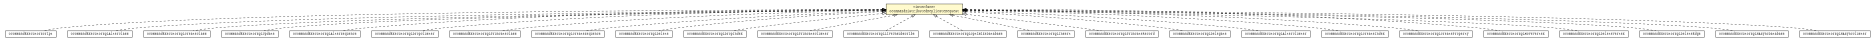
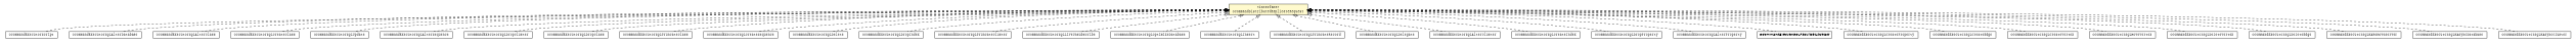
  digraph {
    fontname="Courier Prime"
    nodesep=0.25
    ranksep=0.5
    node [fontcolor=black fontname="Courier Prime" fontsize=10.0 shape=plaintext]
    edge [arrowtail=empty dir=back fontname="Courier Prime" fontsize=10 headport=p labelfontname=Helvetica labelfontsize=10 style=dashed tailport=p]
    n1 [label=<<table title="com.orientechnologies.orient.core.command.OCommandDistributedReplicateRequest" border="0" cellborder="1" cellspacing="0" cellpadding="2" port="p" bgcolor="lemonChiffon" href="./OCommandDistributedReplicateRequest.html"> 		<tr><td><table border="0" cellspacing="0" cellpadding="1"> <tr><td align="center" balign="center"> &#171;interface&#187; </td></tr> <tr><td align="center" balign="center"> OCommandDistributedReplicateRequest </td></tr> 		</table></td></tr> 		</table>>]
    n2 [label=<<table title="com.orientechnologies.orient.core.command.script.OCommandExecutorScript" border="0" cellborder="1" cellspacing="0" cellpadding="2" port="p" href="./script/OCommandExecutorScript.html"> 		<tr><td><table border="0" cellspacing="0" cellpadding="1"> <tr><td align="center" balign="center"> OCommandExecutorScript </td></tr> 		</table></td></tr> 		</table>>]
+   n3 [label=<<table title="com.orientechnologies.orient.core.sql.OCommandExecutorSQLAlterDatabase" border="0" cellborder="1" cellspacing="0" cellpadding="2" port="p" href="../sql/OCommandExecutorSQLAlterDatabase.html"> 		<tr><td><table border="0" cellspacing="0" cellpadding="1"> <tr><td align="center" balign="center"> OCommandExecutorSQLAlterDatabase </td></tr> 		</table></td></tr> 		</table>>]
    n4 [label=<<table title="com.orientechnologies.orient.core.sql.OCommandExecutorSQLAlterClass" border="0" cellborder="1" cellspacing="0" cellpadding="2" port="p" href="../sql/OCommandExecutorSQLAlterClass.html"> 		<tr><td><table border="0" cellspacing="0" cellpadding="1"> <tr><td align="center" balign="center"> OCommandExecutorSQLAlterClass </td></tr> 		</table></td></tr> 		</table>>]
    n5 [label=<<table title="com.orientechnologies.orient.core.sql.OCommandExecutorSQLCreateClass" border="0" cellborder="1" cellspacing="0" cellpadding="2" port="p" href="../sql/OCommandExecutorSQLCreateClass.html"> 		<tr><td><table border="0" cellspacing="0" cellpadding="1"> <tr><td align="center" balign="center"> OCommandExecutorSQLCreateClass </td></tr> 		</table></td></tr> 		</table>>]
    n6 [label=<<table title="com.orientechnologies.orient.core.sql.OCommandExecutorSQLUpdate" border="0" cellborder="1" cellspacing="0" cellpadding="2" port="p" href="../sql/OCommandExecutorSQLUpdate.html"> 		<tr><td><table border="0" cellspacing="0" cellpadding="1"> <tr><td align="center" balign="center"> OCommandExecutorSQLUpdate </td></tr> 		</table></td></tr> 		</table>>]
    n7 [label=<<table title="com.orientechnologies.orient.core.sql.OCommandExecutorSQLAlterSequence" border="0" cellborder="1" cellspacing="0" cellpadding="2" port="p" href="../sql/OCommandExecutorSQLAlterSequence.html"> 		<tr><td><table border="0" cellspacing="0" cellpadding="1"> <tr><td align="center" balign="center"> OCommandExecutorSQLAlterSequence </td></tr> 		</table></td></tr> 		</table>>]
    n8 [label=<<table title="com.orientechnologies.orient.core.sql.OCommandExecutorSQLDropCluster" border="0" cellborder="1" cellspacing="0" cellpadding="2" port="p" href="../sql/OCommandExecutorSQLDropCluster.html"> 		<tr><td><table border="0" cellspacing="0" cellpadding="1"> <tr><td align="center" balign="center"> OCommandExecutorSQLDropCluster </td></tr> 		</table></td></tr> 		</table>>]
+   n9 [label=<<table title="com.orientechnologies.orient.core.sql.OCommandExecutorSQLDropClass" border="0" cellborder="1" cellspacing="0" cellpadding="2" port="p" href="../sql/OCommandExecutorSQLDropClass.html"> 		<tr><td><table border="0" cellspacing="0" cellpadding="1"> <tr><td align="center" balign="center"> OCommandExecutorSQLDropClass </td></tr> 		</table></td></tr> 		</table>>]
    n10 [label=<<table title="com.orientechnologies.orient.core.sql.OCommandExecutorSQLTruncateClass" border="0" cellborder="1" cellspacing="0" cellpadding="2" port="p" href="../sql/OCommandExecutorSQLTruncateClass.html"> 		<tr><td><table border="0" cellspacing="0" cellpadding="1"> <tr><td align="center" balign="center"> OCommandExecutorSQLTruncateClass </td></tr> 		</table></td></tr> 		</table>>]
    n11 [label=<<table title="com.orientechnologies.orient.core.sql.OCommandExecutorSQLCreateSequence" border="0" cellborder="1" cellspacing="0" cellpadding="2" port="p" href="../sql/OCommandExecutorSQLCreateSequence.html"> 		<tr><td><table border="0" cellspacing="0" cellpadding="1"> <tr><td align="center" balign="center"> OCommandExecutorSQLCreateSequence </td></tr> 		</table></td></tr> 		</table>>]
    n12 [label=<<table title="com.orientechnologies.orient.core.sql.OCommandExecutorSQLDelete" border="0" cellborder="1" cellspacing="0" cellpadding="2" port="p" href="../sql/OCommandExecutorSQLDelete.html"> 		<tr><td><table border="0" cellspacing="0" cellpadding="1"> <tr><td align="center" balign="center"> OCommandExecutorSQLDelete </td></tr> 		</table></td></tr> 		</table>>]
    n13 [label=<<table title="com.orientechnologies.orient.core.sql.OCommandExecutorSQLDropIndex" border="0" cellborder="1" cellspacing="0" cellpadding="2" port="p" href="../sql/OCommandExecutorSQLDropIndex.html"> 		<tr><td><table border="0" cellspacing="0" cellpadding="1"> <tr><td align="center" balign="center"> OCommandExecutorSQLDropIndex </td></tr> 		</table></td></tr> 		</table>>]
    n14 [label=<<table title="com.orientechnologies.orient.core.sql.OCommandExecutorSQLTruncateCluster" border="0" cellborder="1" cellspacing="0" cellpadding="2" port="p" href="../sql/OCommandExecutorSQLTruncateCluster.html"> 		<tr><td><table border="0" cellspacing="0" cellpadding="1"> <tr><td align="center" balign="center"> OCommandExecutorSQLTruncateCluster </td></tr> 		</table></td></tr> 		</table>>]
    n15 [label=<<table title="com.orientechnologies.orient.core.sql.OCommandExecutorSQLLiveUnsubscribe" border="0" cellborder="1" cellspacing="0" cellpadding="2" port="p" href="../sql/OCommandExecutorSQLLiveUnsubscribe.html"> 		<tr><td><table border="0" cellspacing="0" cellpadding="1"> <tr><td align="center" balign="center"> OCommandExecutorSQLLiveUnsubscribe </td></tr> 		</table></td></tr> 		</table>>]
    n16 [label=<<table title="com.orientechnologies.orient.core.sql.OCommandExecutorSQLOptimizeDatabase" border="0" cellborder="1" cellspacing="0" cellpadding="2" port="p" href="../sql/OCommandExecutorSQLOptimizeDatabase.html"> 		<tr><td><table border="0" cellspacing="0" cellpadding="1"> <tr><td align="center" balign="center"> OCommandExecutorSQLOptimizeDatabase </td></tr> 		</table></td></tr> 		</table>>]
    n17 [label=<<table title="com.orientechnologies.orient.core.sql.OCommandExecutorSQLInsert" border="0" cellborder="1" cellspacing="0" cellpadding="2" port="p" href="../sql/OCommandExecutorSQLInsert.html"> 		<tr><td><table border="0" cellspacing="0" cellpadding="1"> <tr><td align="center" balign="center"> OCommandExecutorSQLInsert </td></tr> 		</table></td></tr> 		</table>>]
    n18 [label=<<table title="com.orientechnologies.orient.core.sql.OCommandExecutorSQLTruncateRecord" border="0" cellborder="1" cellspacing="0" cellpadding="2" port="p" href="../sql/OCommandExecutorSQLTruncateRecord.html"> 		<tr><td><table border="0" cellspacing="0" cellpadding="1"> <tr><td align="center" balign="center"> OCommandExecutorSQLTruncateRecord </td></tr> 		</table></td></tr> 		</table>>]
    n19 [label=<<table title="com.orientechnologies.orient.core.sql.OCommandExecutorSQLDelegate" border="0" cellborder="1" cellspacing="0" cellpadding="2" port="p" href="../sql/OCommandExecutorSQLDelegate.html"> 		<tr><td><table border="0" cellspacing="0" cellpadding="1"> <tr><td align="center" balign="center"> OCommandExecutorSQLDelegate </td></tr> 		</table></td></tr> 		</table>>]
    n20 [label=<<table title="com.orientechnologies.orient.core.sql.OCommandExecutorSQLAlterCluster" border="0" cellborder="1" cellspacing="0" cellpadding="2" port="p" href="../sql/OCommandExecutorSQLAlterCluster.html"> 		<tr><td><table border="0" cellspacing="0" cellpadding="1"> <tr><td align="center" balign="center"> OCommandExecutorSQLAlterCluster </td></tr> 		</table></td></tr> 		</table>>]
    n21 [label=<<table title="com.orientechnologies.orient.core.sql.OCommandExecutorSQLCreateIndex" border="0" cellborder="1" cellspacing="0" cellpadding="2" port="p" href="../sql/OCommandExecutorSQLCreateIndex.html"> 		<tr><td><table border="0" cellspacing="0" cellpadding="1"> <tr><td align="center" balign="center"> OCommandExecutorSQLCreateIndex </td></tr> 		</table></td></tr> 		</table>>]
+   n22 [label=<<table title="com.orientechnologies.orient.core.sql.OCommandExecutorSQLDropProperty" border="0" cellborder="1" cellspacing="0" cellpadding="2" port="p" href="../sql/OCommandExecutorSQLDropProperty.html"> 		<tr><td><table border="0" cellspacing="0" cellpadding="1"> <tr><td align="center" balign="center"> OCommandExecutorSQLDropProperty </td></tr> 		</table></td></tr> 		</table>>]
+   n23 [label=<<table title="com.orientechnologies.orient.core.sql.OCommandExecutorSQLAlterProperty" border="0" cellborder="1" cellspacing="0" cellpadding="2" port="p" href="../sql/OCommandExecutorSQLAlterProperty.html"> 		<tr><td><table border="0" cellspacing="0" cellpadding="1"> <tr><td align="center" balign="center"> OCommandExecutorSQLAlterProperty </td></tr> 		</table></td></tr> 		</table>>]
+   n24 [label=<<table title="com.orientechnologies.orient.core.sql.OCommandExecutorSQLResultsetAbstract" border="0" cellborder="1" cellspacing="0" cellpadding="2" port="p" href="../sql/OCommandExecutorSQLResultsetAbstract.html"> 		<tr><td><table border="0" cellspacing="0" cellpadding="1"> <tr><td align="center" balign="center"><font face="Helvetica-Oblique"> OCommandExecutorSQLResultsetAbstract </font></td></tr> 		</table></td></tr> 		</table>>]
    n25 [label=<<table title="com.orientechnologies.orient.core.sql.OCommandExecutorSQLCreateProperty" border="0" cellborder="1" cellspacing="0" cellpadding="2" port="p" href="../sql/OCommandExecutorSQLCreateProperty.html"> 		<tr><td><table border="0" cellspacing="0" cellpadding="1"> <tr><td align="center" balign="center"> OCommandExecutorSQLCreateProperty </td></tr> 		</table></td></tr> 		</table>>]
+   n26 [label=<<table title="com.orientechnologies.orient.graph.sql.OCommandExecutorSQLCreateEdge" border="0" cellborder="1" cellspacing="0" cellpadding="2" port="p" href="../../graph/sql/OCommandExecutorSQLCreateEdge.html"> 		<tr><td><table border="0" cellspacing="0" cellpadding="1"> <tr><td align="center" balign="center"> OCommandExecutorSQLCreateEdge </td></tr> 		</table></td></tr> 		</table>>]
+   n27 [label=<<table title="com.orientechnologies.orient.graph.sql.OCommandExecutorSQLCreateVertex" border="0" cellborder="1" cellspacing="0" cellpadding="2" port="p" href="../../graph/sql/OCommandExecutorSQLCreateVertex.html"> 		<tr><td><table border="0" cellspacing="0" cellpadding="1"> <tr><td align="center" balign="center"> OCommandExecutorSQLCreateVertex </td></tr> 		</table></td></tr> 		</table>>]
    n28 [label=<<table title="com.orientechnologies.orient.graph.sql.OCommandExecutorSQLMoveVertex" border="0" cellborder="1" cellspacing="0" cellpadding="2" port="p" href="../../graph/sql/OCommandExecutorSQLMoveVertex.html"> 		<tr><td><table border="0" cellspacing="0" cellpadding="1"> <tr><td align="center" balign="center"> OCommandExecutorSQLMoveVertex </td></tr> 		</table></td></tr> 		</table>>]
    n29 [label=<<table title="com.orientechnologies.orient.graph.sql.OCommandExecutorSQLDeleteVertex" border="0" cellborder="1" cellspacing="0" cellpadding="2" port="p" href="../../graph/sql/OCommandExecutorSQLDeleteVertex.html"> 		<tr><td><table border="0" cellspacing="0" cellpadding="1"> <tr><td align="center" balign="center"> OCommandExecutorSQLDeleteVertex </td></tr> 		</table></td></tr> 		</table>>]
    n30 [label=<<table title="com.orientechnologies.orient.graph.sql.OCommandExecutorSQLDeleteEdge" border="0" cellborder="1" cellspacing="0" cellpadding="2" port="p" href="../../graph/sql/OCommandExecutorSQLDeleteEdge.html"> 		<tr><td><table border="0" cellspacing="0" cellpadding="1"> <tr><td align="center" balign="center"> OCommandExecutorSQLDeleteEdge </td></tr> 		</table></td></tr> 		</table>>]
+   n31 [label=<<table title="com.orientechnologies.orient.server.distributed.sql.OCommandExecutorSQLHARemoveServer" border="0" cellborder="1" cellspacing="0" cellpadding="2" port="p" href="../../server/distributed/sql/OCommandExecutorSQLHARemoveServer.html"> 		<tr><td><table border="0" cellspacing="0" cellpadding="1"> <tr><td align="center" balign="center"> OCommandExecutorSQLHARemoveServer </td></tr> 		</table></td></tr> 		</table>>]
    n32 [label=<<table title="com.orientechnologies.orient.server.distributed.sql.OCommandExecutorSQLHASyncDatabase" border="0" cellborder="1" cellspacing="0" cellpadding="2" port="p" href="../../server/distributed/sql/OCommandExecutorSQLHASyncDatabase.html"> 		<tr><td><table border="0" cellspacing="0" cellpadding="1"> <tr><td align="center" balign="center"> OCommandExecutorSQLHASyncDatabase </td></tr> 		</table></td></tr> 		</table>>]
    n33 [label=<<table title="com.orientechnologies.orient.server.distributed.sql.OCommandExecutorSQLHASyncCluster" border="0" cellborder="1" cellspacing="0" cellpadding="2" port="p" href="../../server/distributed/sql/OCommandExecutorSQLHASyncCluster.html"> 		<tr><td><table border="0" cellspacing="0" cellpadding="1"> <tr><td align="center" balign="center"> OCommandExecutorSQLHASyncCluster </td></tr> 		</table></td></tr> 		</table>>]
    n1 -> n2
+   n1 -> n3
    n1 -> n4
    n1 -> n5
    n1 -> n6
    n1 -> n7
    n1 -> n8
+   n1 -> n9
    n1 -> n10
    n1 -> n11
    n1 -> n12
    n1 -> n13
    n1 -> n14
    n1 -> n15
    n1 -> n16
    n1 -> n17
    n1 -> n18
    n1 -> n19
    n1 -> n20
    n1 -> n21
+   n1 -> n22
+   n1 -> n23
+   n1 -> n24
    n1 -> n25
+   n1 -> n26
+   n1 -> n27
    n1 -> n28
    n1 -> n29
    n1 -> n30
+   n1 -> n31
    n1 -> n32
    n1 -> n33
  }
